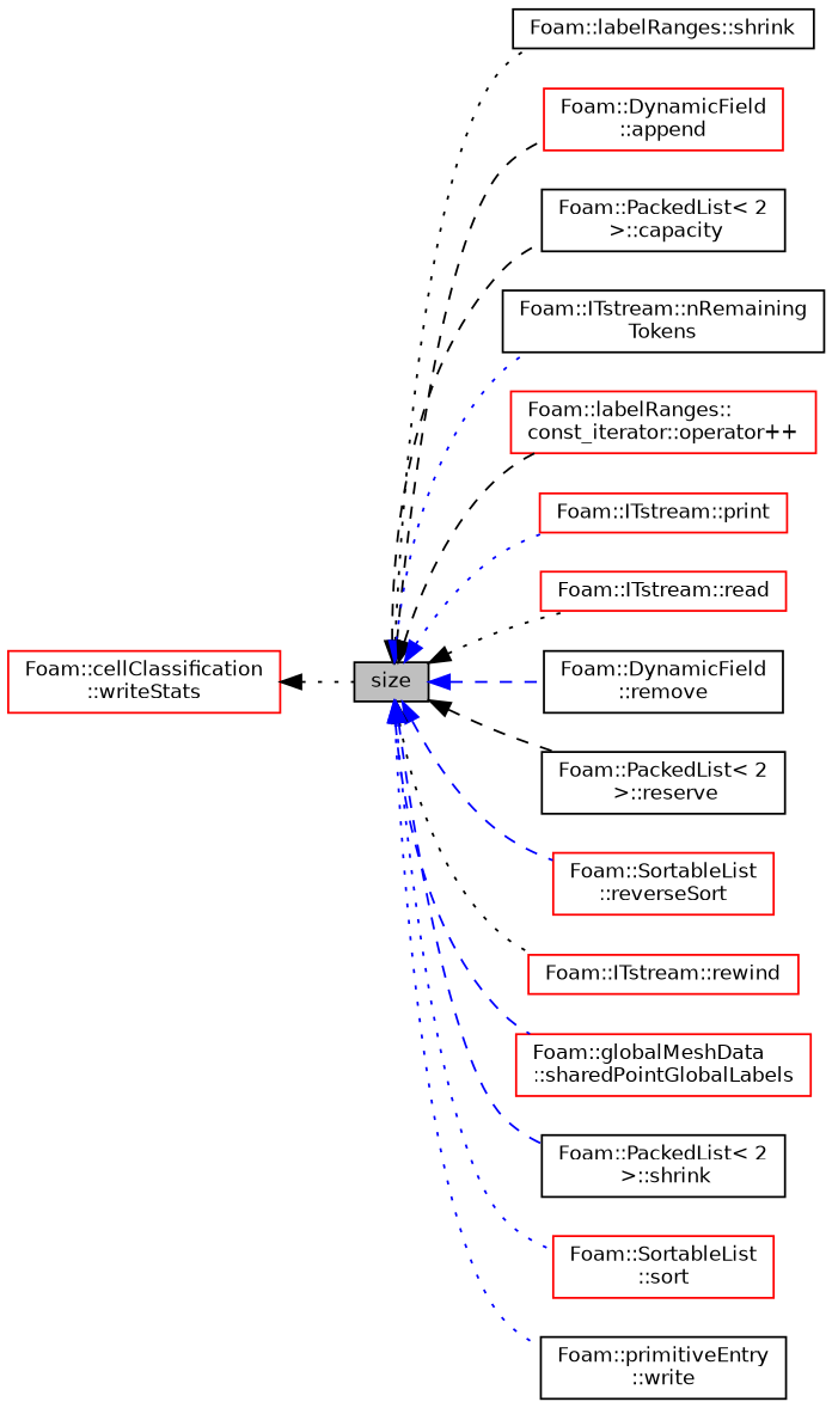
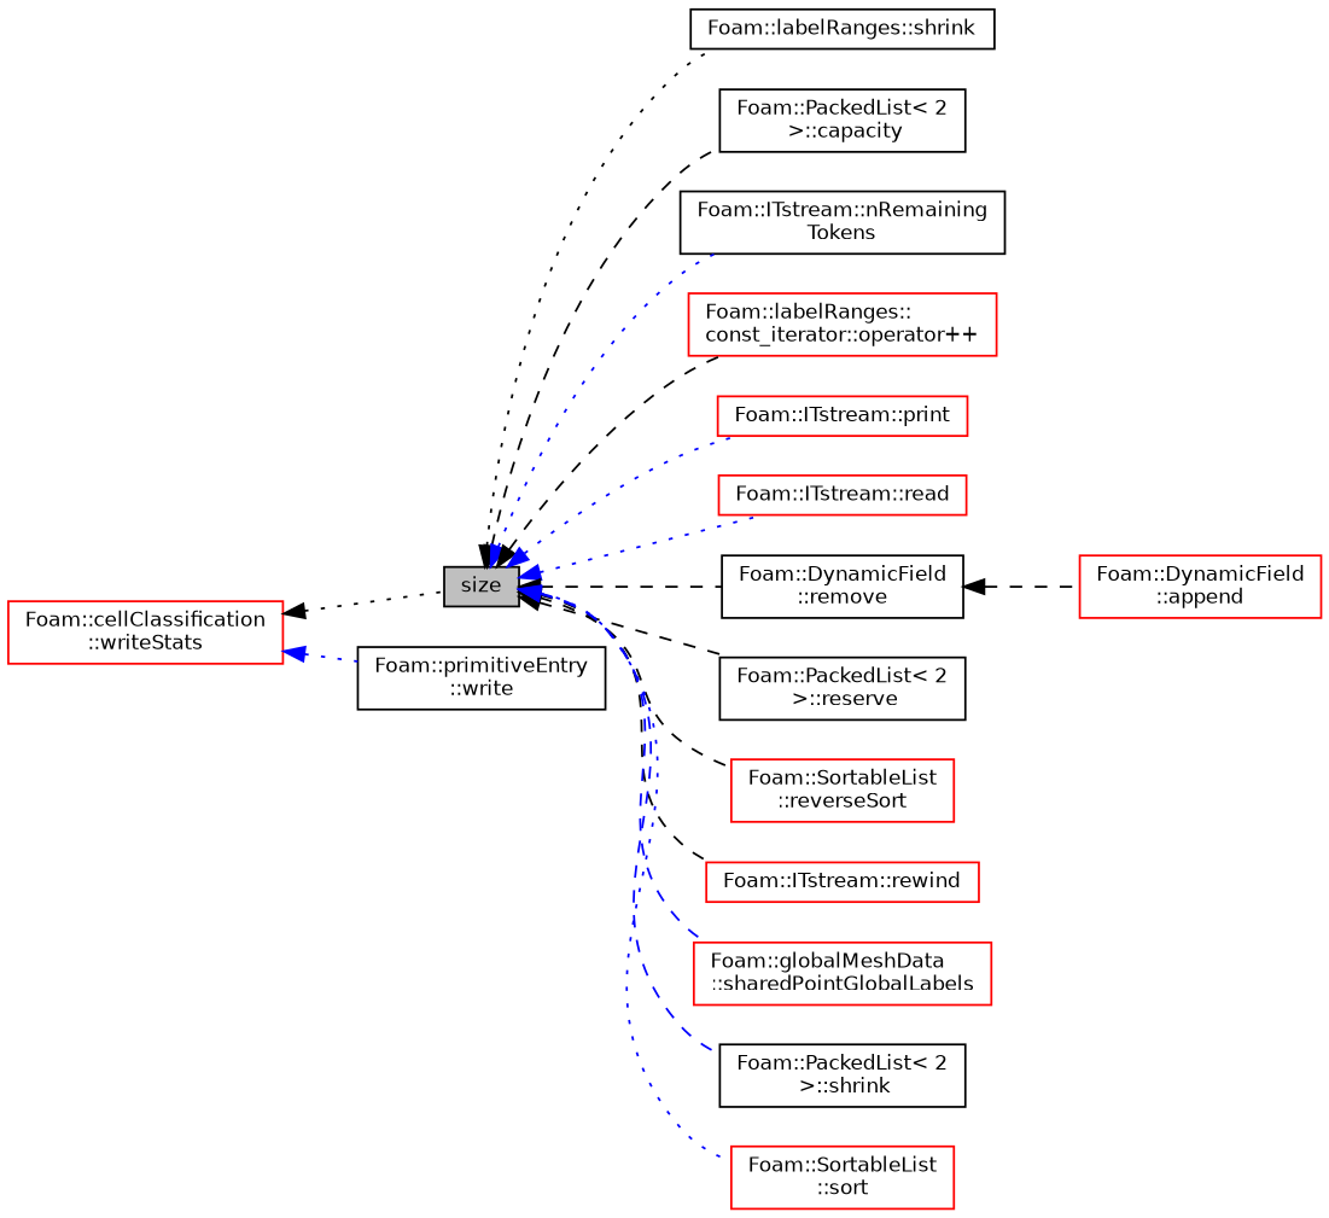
  digraph {
    rankdir=LR
    node [color=red fontname=Helvetica fontsize=10 shape=record]
    edge [color=black dir=back fontname=Helvetica fontsize=10 labelfontname=Helvetica labelfontsize=10 style=dashed]
    n1 [color=black fillcolor=grey75 fontcolor=black height=0.2 label=size style=filled width=0.4]
    n2 [color=black height=0.2 label="Foam::labelRanges::shrink" width=0.4]
    n3 [height=0.2 label="Foam::DynamicField\l::append" width=0.4]
    n4 [color=black height=0.2 label="Foam::PackedList\< 2\l \>::capacity" width=0.4]
    n5 [color=black height=0.2 label="Foam::ITstream::nRemaining\lTokens" width=0.4]
    n6 [height=0.2 label="Foam::labelRanges::\lconst_iterator::operator++" width=0.4]
    n7 [height=0.2 label="Foam::ITstream::print" width=0.4]
    n8 [height=0.2 label="Foam::ITstream::read" width=0.4]
    n9 [color=black height=0.2 label="Foam::DynamicField\l::remove" width=0.4]
    n10 [color=black height=0.2 label="Foam::PackedList\< 2\l \>::reserve" width=0.4]
    n11 [height=0.2 label="Foam::SortableList\l::reverseSort" width=0.4]
    n12 [height=0.2 label="Foam::ITstream::rewind" width=0.4]
    n13 [height=0.2 label="Foam::globalMeshData\l::sharedPointGlobalLabels" width=0.4]
    n14 [color=black height=0.2 label="Foam::PackedList\< 2\l \>::shrink" width=0.4]
    n15 [height=0.2 label="Foam::SortableList\l::sort" width=0.4]
    n16 [color=black height=0.2 label="Foam::primitiveEntry\l::write" width=0.4]
    n17 [height=0.2 label="Foam::cellClassification\l::writeStats" width=0.4]
    n1 -> n2 [style=dotted]
-   n1 -> n3
+   n9 -> n3
    n1 -> n4
    n1 -> n5 [color=blue style=dotted]
    n1 -> n6
    n1 -> n7 [color=blue style=dotted]
-   n1 -> n8 [style=dotted]
-   n1 -> n9 [color=blue]
+   n1 -> n8 [color=blue style=dotted]
+   n1 -> n9
    n1 -> n10
-   n1 -> n11 [color=blue]
-   n1 -> n12 [style=dotted]
+   n1 -> n11
+   n1 -> n12
    n1 -> n13 [color=blue]
    n1 -> n14 [color=blue]
    n1 -> n15 [color=blue style=dotted]
-   n1 -> n16 [color=blue style=dotted]
+   n17 -> n16 [color=blue style=dotted]
    n17 -> n1 [style=dotted]
  }
